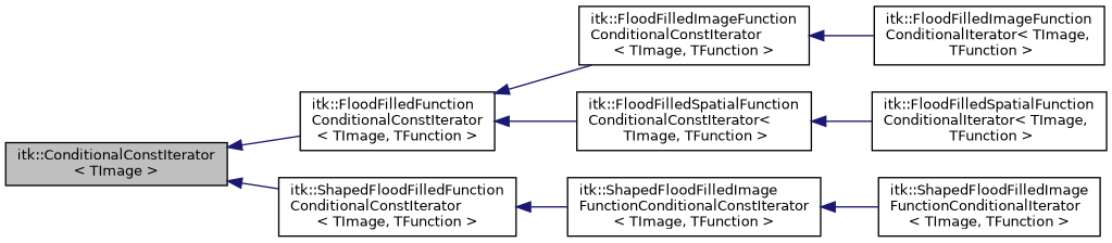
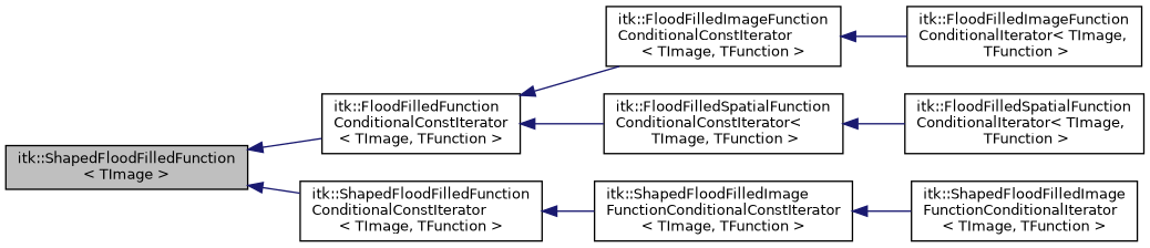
  digraph {
    rankdir=LR
    node [color=black fillcolor=white fontname=Helvetica fontsize=10 shape=record style=filled]
    edge [color=midnightblue dir=back fontname=Helvetica fontsize=10 labelfontname=Helvetica labelfontsize=10 style=solid]
-   n1 [fillcolor=grey75 fontcolor=black height=0.2 label="itk::ConditionalConstIterator\l\< TImage \>" width=0.4]
+   n1 [fillcolor=grey75 fontcolor=black height=0.2 label="itk::ShapedFloodFilledFunction\l\< TImage \>" width=0.4]
    n2 [height=0.2 label="itk::FloodFilledFunction\lConditionalConstIterator\l\< TImage, TFunction \>" width=0.4]
    n3 [height=0.2 label="itk::ShapedFloodFilledFunction\lConditionalConstIterator\l\< TImage, TFunction \>" width=0.4]
    n4 [height=0.2 label="itk::FloodFilledImageFunction\lConditionalConstIterator\l\< TImage, TFunction \>" width=0.4]
    n5 [height=0.2 label="itk::FloodFilledSpatialFunction\lConditionalConstIterator\<\l TImage, TFunction \>" width=0.4]
    n6 [height=0.2 label="itk::FloodFilledImageFunction\lConditionalIterator\< TImage,\l TFunction \>" width=0.4]
    n7 [height=0.2 label="itk::FloodFilledSpatialFunction\lConditionalIterator\< TImage,\l TFunction \>" width=0.4]
    n8 [height=0.2 label="itk::ShapedFloodFilledImage\lFunctionConditionalConstIterator\l\< TImage, TFunction \>" width=0.4]
    n9 [height=0.2 label="itk::ShapedFloodFilledImage\lFunctionConditionalIterator\l\< TImage, TFunction \>" width=0.4]
    n1 -> n2
    n1 -> n3
    n2 -> n4
    n2 -> n5
    n3 -> n8
    n4 -> n6
    n5 -> n7
    n8 -> n9
  }
